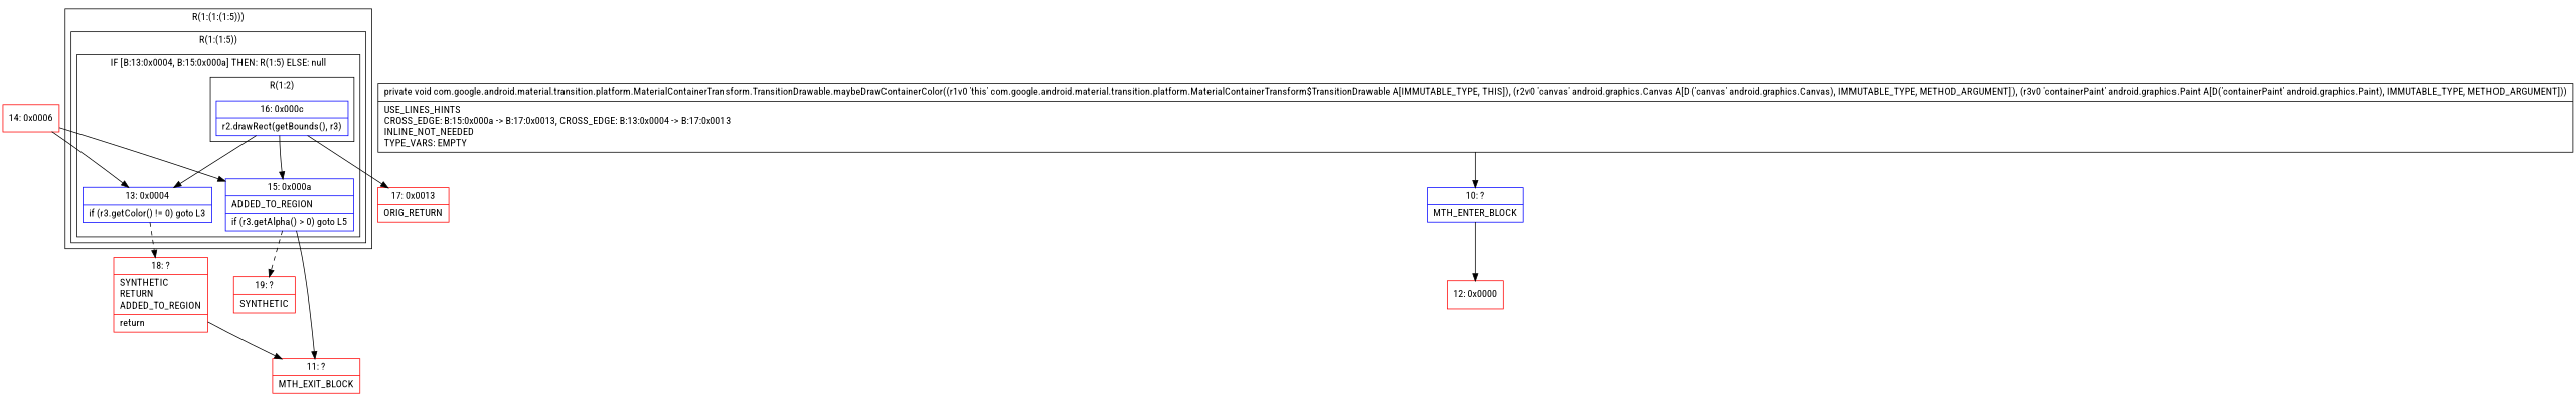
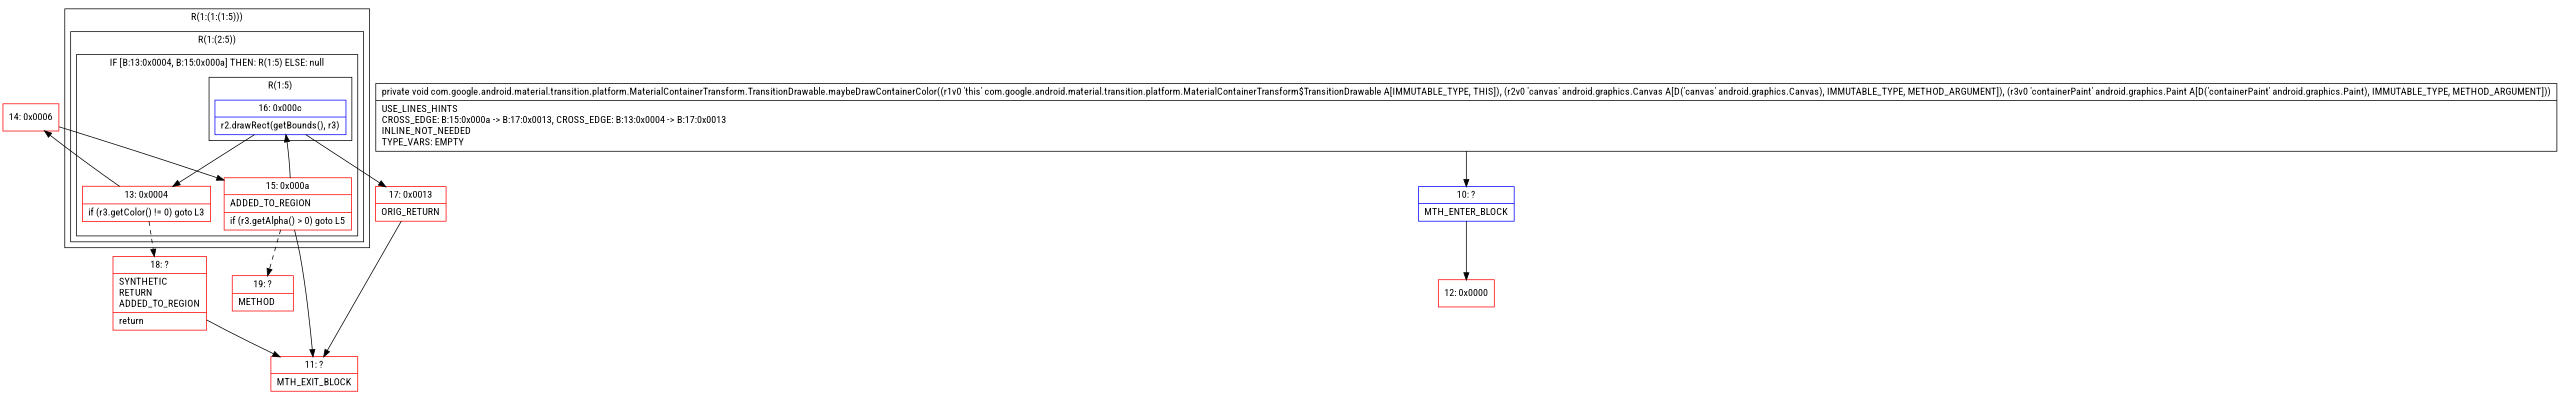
  digraph {
    fontname="Roboto Condensed"
    node [color=red fontname="Roboto Condensed" shape=record]
    edge [fontname="Roboto Condensed"]
    n1 [color=blue label="{16\:\ 0x000c|r2.drawRect(getBounds(), r3)\l}"]
-   n2 [color=blue label="{13\:\ 0x0004|if (r3.getColor() != 0) goto L3\l}"]
-   n3 [color=blue label="{15\:\ 0x000a|ADDED_TO_REGION\l|if (r3.getAlpha() \> 0) goto L5\l}"]
+   n2 [label="{13\:\ 0x0004|if (r3.getColor() != 0) goto L3\l}"]
+   n3 [label="{15\:\ 0x000a|ADDED_TO_REGION\l|if (r3.getAlpha() \> 0) goto L5\l}"]
    n4 [label="{17\:\ 0x0013|ORIG_RETURN\l}"]
    n5 [label="{14\:\ 0x0006}"]
    n6 [label="{18\:\ ?|SYNTHETIC\lRETURN\lADDED_TO_REGION\l|return\l}"]
-   n7 [label="{19\:\ ?|SYNTHETIC\l}"]
+   n7 [label="{19\:\ ?|METHOD\l}"]
    n8 [label="{11\:\ ?|MTH_EXIT_BLOCK\l}"]
    n9 [color=blue label="{10\:\ ?|MTH_ENTER_BLOCK\l}"]
    n10 [label="{12\:\ 0x0000}"]
    n11 [label="{private void com.google.android.material.transition.platform.MaterialContainerTransform.TransitionDrawable.maybeDrawContainerColor((r1v0 'this' com.google.android.material.transition.platform.MaterialContainerTransform$TransitionDrawable A[IMMUTABLE_TYPE, THIS]), (r2v0 'canvas' android.graphics.Canvas A[D('canvas' android.graphics.Canvas), IMMUTABLE_TYPE, METHOD_ARGUMENT]), (r3v0 'containerPaint' android.graphics.Paint A[D('containerPaint' android.graphics.Paint), IMMUTABLE_TYPE, METHOD_ARGUMENT]))  | USE_LINES_HINTS\lCROSS_EDGE: B:15:0x000a \-\> B:17:0x0013, CROSS_EDGE: B:13:0x0004 \-\> B:17:0x0013\lINLINE_NOT_NEEDED\lTYPE_VARS: EMPTY\l}" color=""]
    subgraph cluster_1 {
      label="R(1:(1:(1:5)))"
      subgraph cluster_2 {
-       label="R(1:(1:5))"
+       label="R(1:(2:5))"
        subgraph cluster_3 {
          label="IF [B:13:0x0004, B:15:0x000a] THEN: R(1:5) ELSE: null"
          n2
          n3
          subgraph cluster_4 {
-           label="R(1:2)"
+           label="R(1:5)"
            n1
          }
        }
      }
    }
    n1 -> n2
    n1 -> n4
-   n5 -> n2
+   n2 -> n5
    n2 -> n6 [style=dashed]
-   n1 -> n3
+   n3 -> n1
    n3 -> n7 [style=dashed]
    n3 -> n8
+   n4 -> n8
    n5 -> n3
    n6 -> n8
    n9 -> n10
    n11 -> n9
  }
